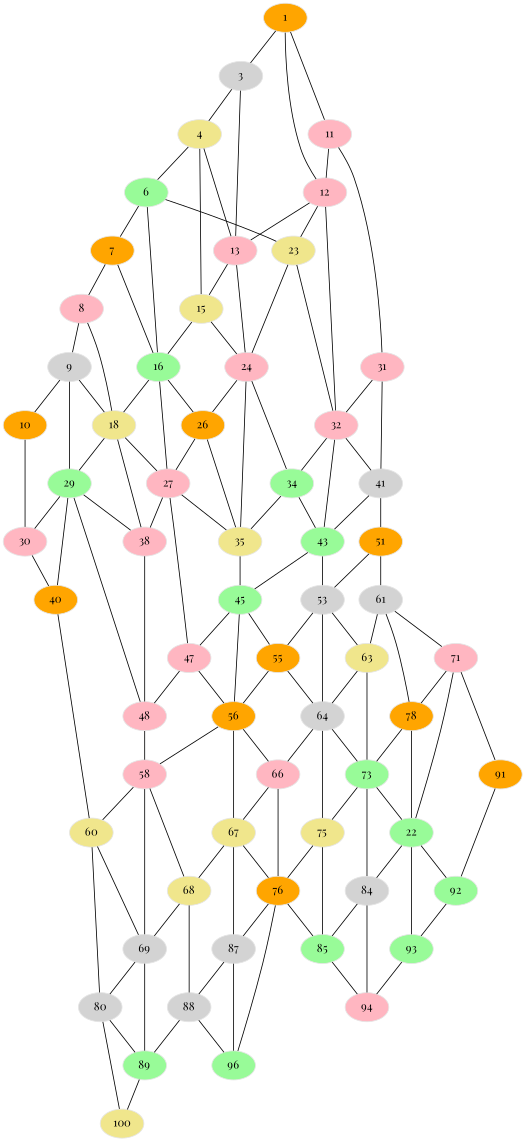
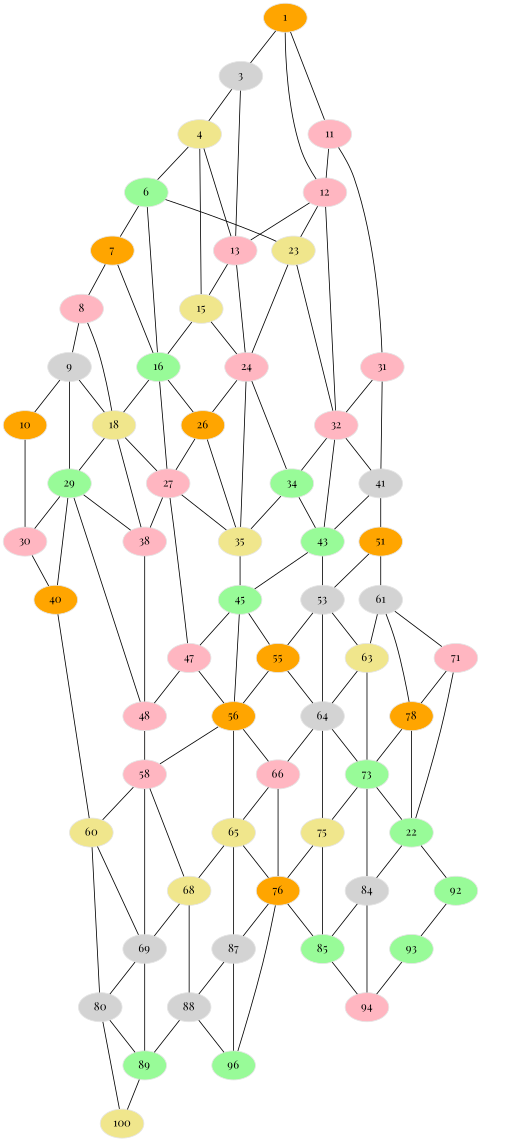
  graph {
    fontname="Playfair Display"
    node [color=gray90 fillcolor=lightpink fontname="Playfair Display" style=filled]
    edge [fontname="Playfair Display"]
    1 [fillcolor=orange super="+2"]
    3 [fillcolor=lightgrey]
    11 [super="+21"]
    12 [super="+22"]
    4 [fillcolor=khaki super="+5"]
    13 [super="+14"]
    31
    23 [fillcolor=khaki]
    32 [super="+33"]
    6 [fillcolor=palegreen]
    15 [fillcolor=khaki]
    24 [super="+25"]
    7 [fillcolor=orange]
    16 [fillcolor=palegreen super="+17"]
    8
    18 [fillcolor=khaki super="+28"]
    26 [fillcolor=orange]
    27 [super="+37"]
    9 [fillcolor=lightgrey super="+19"]
    10 [fillcolor=orange super="+20"]
    29 [fillcolor=palegreen super="+39"]
    38
    30
    40 [fillcolor=orange super="+50"]
    48 [super="+49"]
    41 [fillcolor=lightgrey super="+42"]
    34 [fillcolor=palegreen]
    43 [fillcolor=palegreen super="+44"]
    35 [fillcolor=khaki super="+36"]
    47
    45 [fillcolor=palegreen super="+46"]
    56 [fillcolor=orange super="+57"]
    60 [fillcolor=khaki super="+70"]
    58 [super="+59"]
    51 [fillcolor=orange super="+52"]
    53 [fillcolor=lightgrey super="+54"]
    55 [fillcolor=orange]
    69 [fillcolor=lightgrey super="+79"]
    80 [fillcolor=lightgrey super="+90"]
    61 [fillcolor=lightgrey super="+62"]
    63 [fillcolor=khaki]
    64 [fillcolor=lightgrey super="+65"]
    66
-   67 [fillcolor=khaki super="+77"]
+   67 [fillcolor=khaki super="+77" label=65]
    68 [fillcolor=khaki super="+78"]
    71 [super="+81"]
    n47 [fillcolor=orange label=78]
    73 [fillcolor=palegreen super="+74"]
    75 [fillcolor=khaki]
    76 [fillcolor=orange super="+86"]
    87 [fillcolor=lightgrey]
    88 [fillcolor=lightgrey super="+98"]
    89 [fillcolor=palegreen super="+99"]
    100 [fillcolor=khaki]
    n55 [fillcolor=palegreen label=22 super="+83"]
-   91 [fillcolor=orange]
    84 [fillcolor=lightgrey]
    85 [fillcolor=palegreen]
    96 [fillcolor=palegreen super="+97"]
    92 [fillcolor=palegreen]
    93 [fillcolor=palegreen]
    94 [super="+95"]
    1 -- 3
    1 -- 11
    1 -- 12
    3 -- 4
    3 -- 13
    11 -- 12 [weight=2]
    11 -- 31
    12 -- 13
    12 -- 23
    12 -- 32
    4 -- 13
    4 -- 6
    4 -- 15
    13 -- 15
    13 -- 24
    31 -- 32
    31 -- 41
    23 -- 32
    23 -- 24
    32 -- 41
    32 -- 34
    32 -- 43
    6 -- 23
    6 -- 7
    6 -- 16
    15 -- 24
    15 -- 16
    24 -- 26
    24 -- 34
    24 -- 35
    7 -- 16
    7 -- 8
    16 -- 18
    16 -- 26
    16 -- 27
    8 -- 18
    8 -- 9
    18 -- 27
    18 -- 29
    18 -- 38
    26 -- 27
    26 -- 35
    27 -- 38
    27 -- 35
    27 -- 47
    9 -- 18
    9 -- 10 [weight=2]
    9 -- 29
    10 -- 30
    29 -- 38
    29 -- 30
    29 -- 40
    29 -- 48
    38 -- 48
    30 -- 40
    40 -- 60
    48 -- 58 [weight=2]
    41 -- 43
    41 -- 51 [weight=2]
    34 -- 43
    34 -- 35
    43 -- 45
    43 -- 53 [weight=2]
    35 -- 45 [weight=2]
    47 -- 48
    47 -- 56
    45 -- 47
    45 -- 56
    45 -- 55
    56 -- 58
    56 -- 66
    56 -- 67
    60 -- 69
    60 -- 80
    58 -- 60
    58 -- 69
    58 -- 68
    51 -- 53
    51 -- 61 [weight=2]
    53 -- 55
    53 -- 63
    53 -- 64
    55 -- 56
    55 -- 64
    69 -- 80
    69 -- 89
    80 -- 89
    80 -- 100
    61 -- 63
    61 -- 71
    61 -- n47
    63 -- 64
    63 -- 73
    64 -- 66
    64 -- 73
    64 -- 75
    66 -- 67
    66 -- 76
    67 -- 68 [weight=2]
    67 -- 76
    67 -- 87
    68 -- 69 [weight=2]
    68 -- 88
    71 -- n47
    71 -- n55
-   71 -- 91
    n47 -- 73
    n47 -- n55
    73 -- 75
    73 -- n55
    73 -- 84
    75 -- 76
    75 -- 85
    76 -- 87
    76 -- 85
    76 -- 96
    87 -- 88
    87 -- 96
    88 -- 89 [weight=2]
    88 -- 96
    89 -- 100
    n55 -- 84
    n55 -- 92
-   n55 -- 93
-   91 -- 92
    84 -- 85
    84 -- 94
    85 -- 94
    92 -- 93
    93 -- 94
  }
